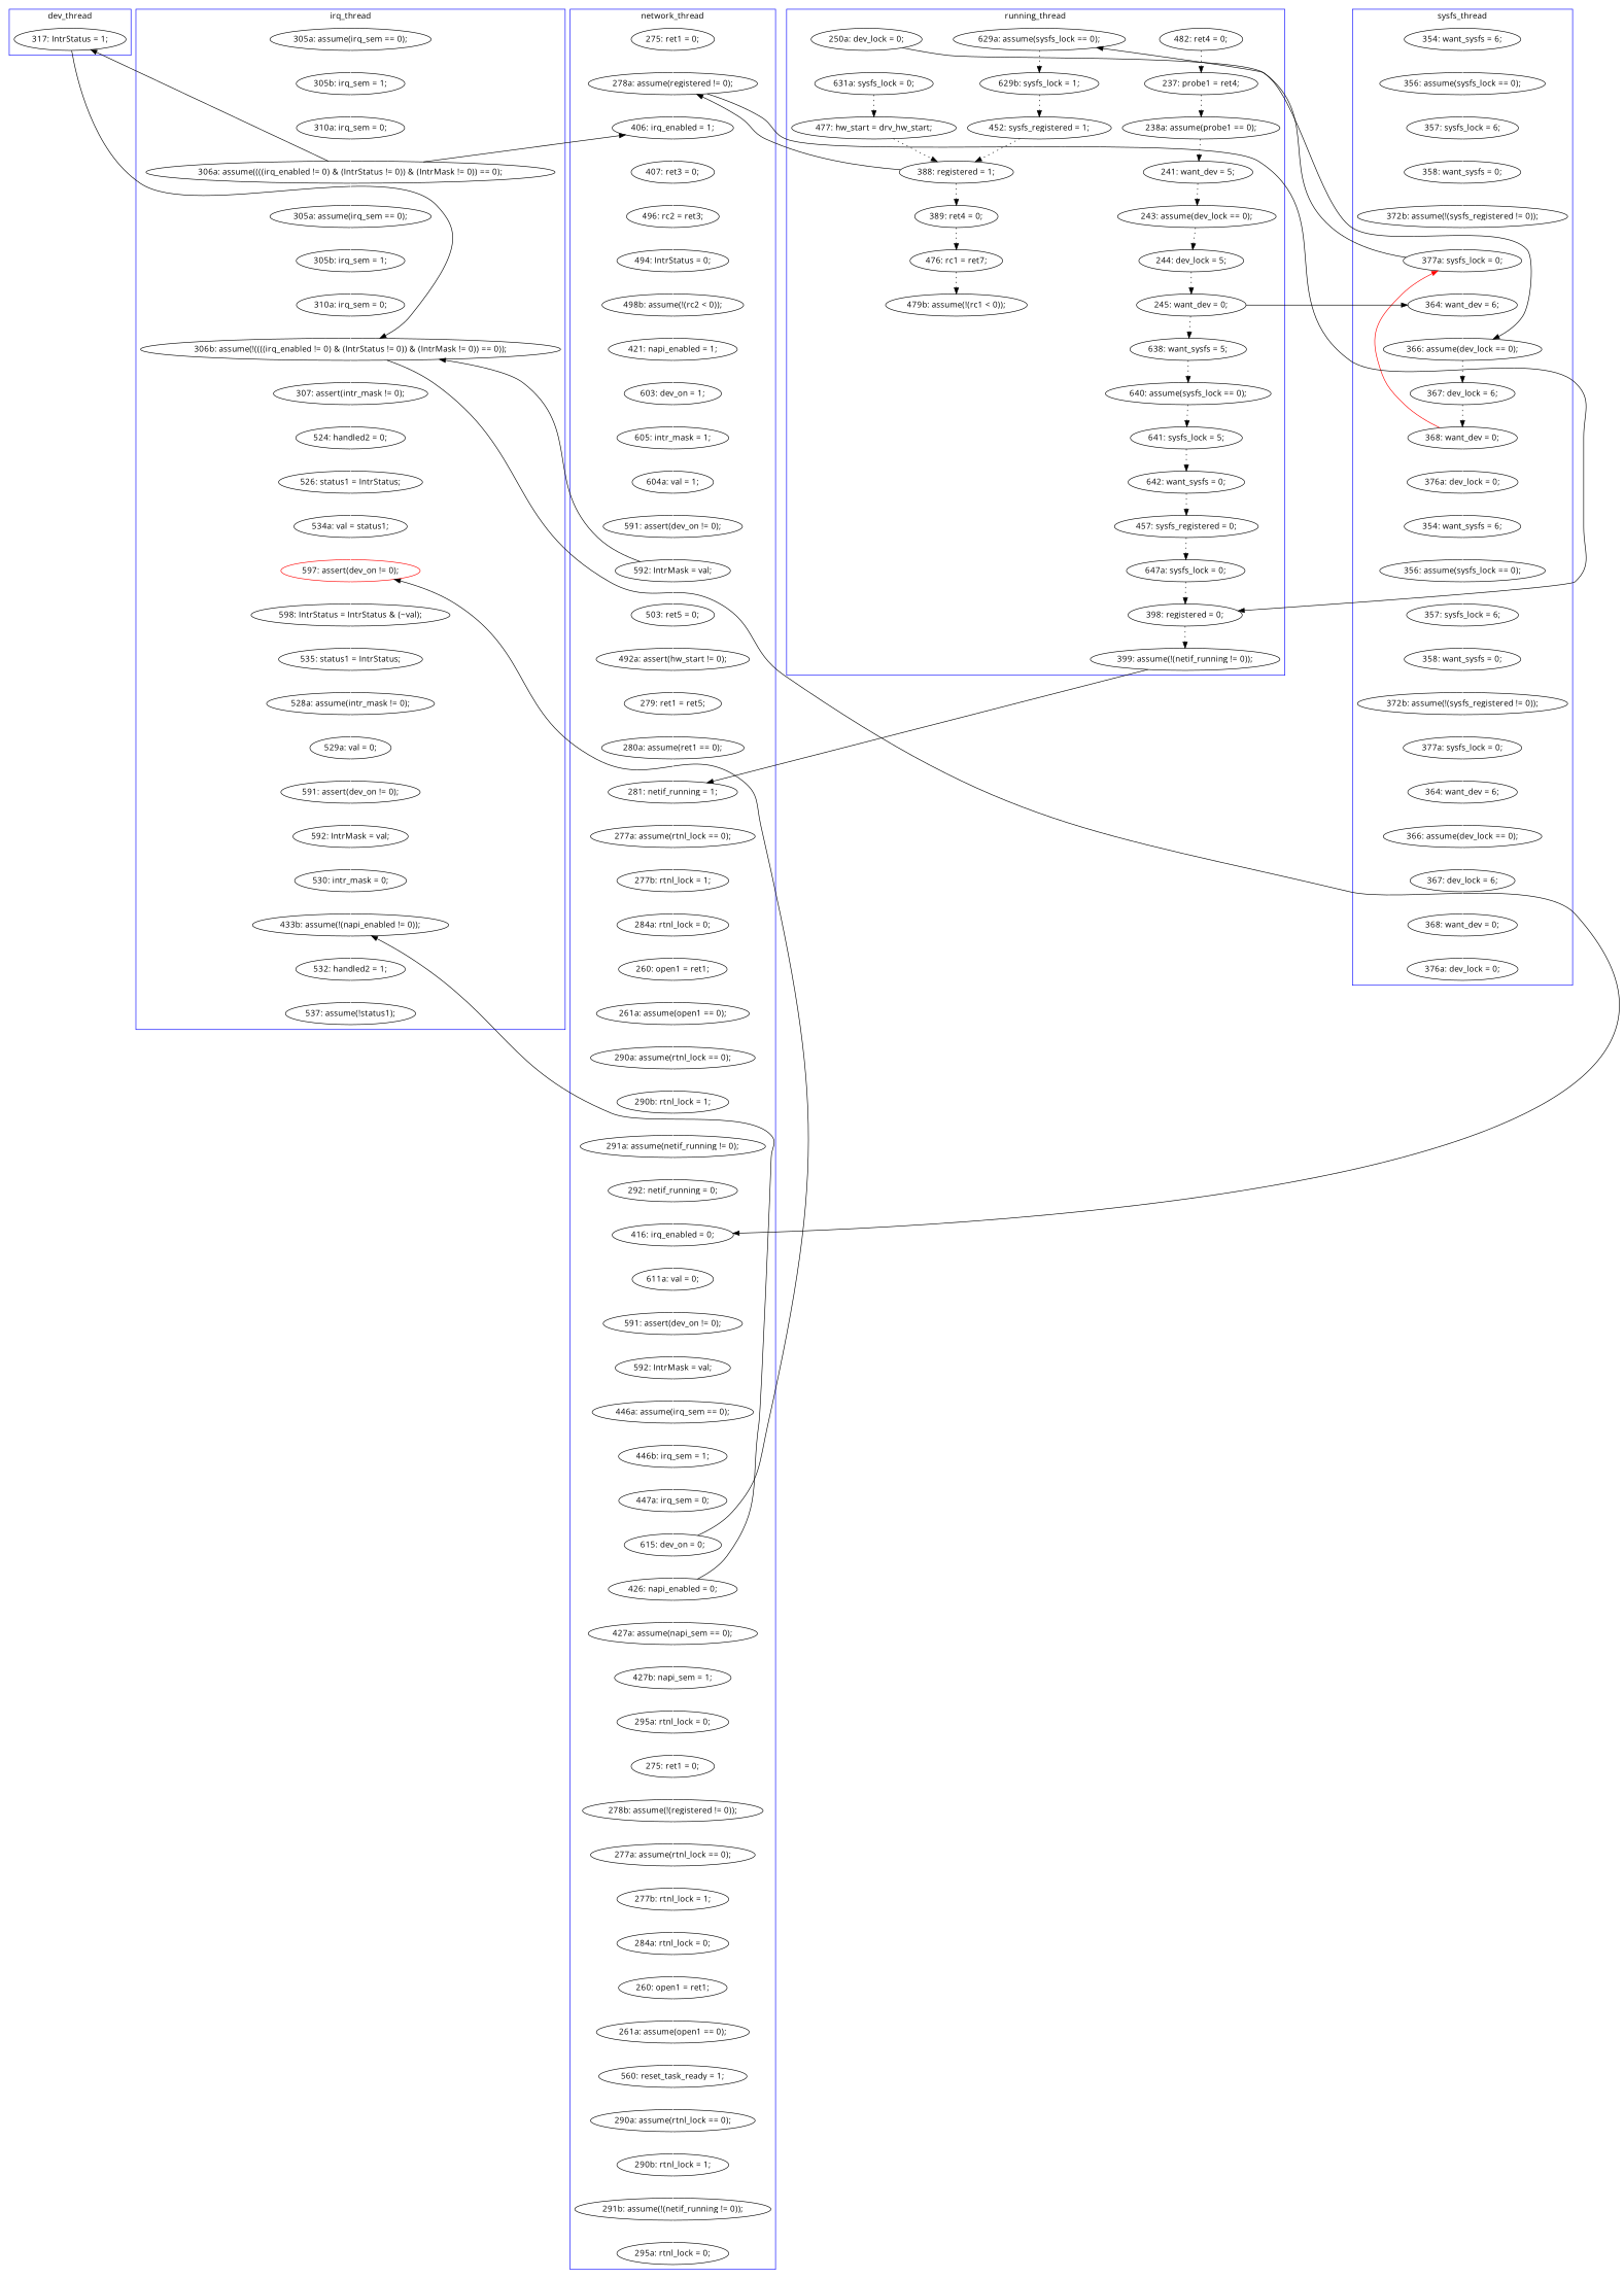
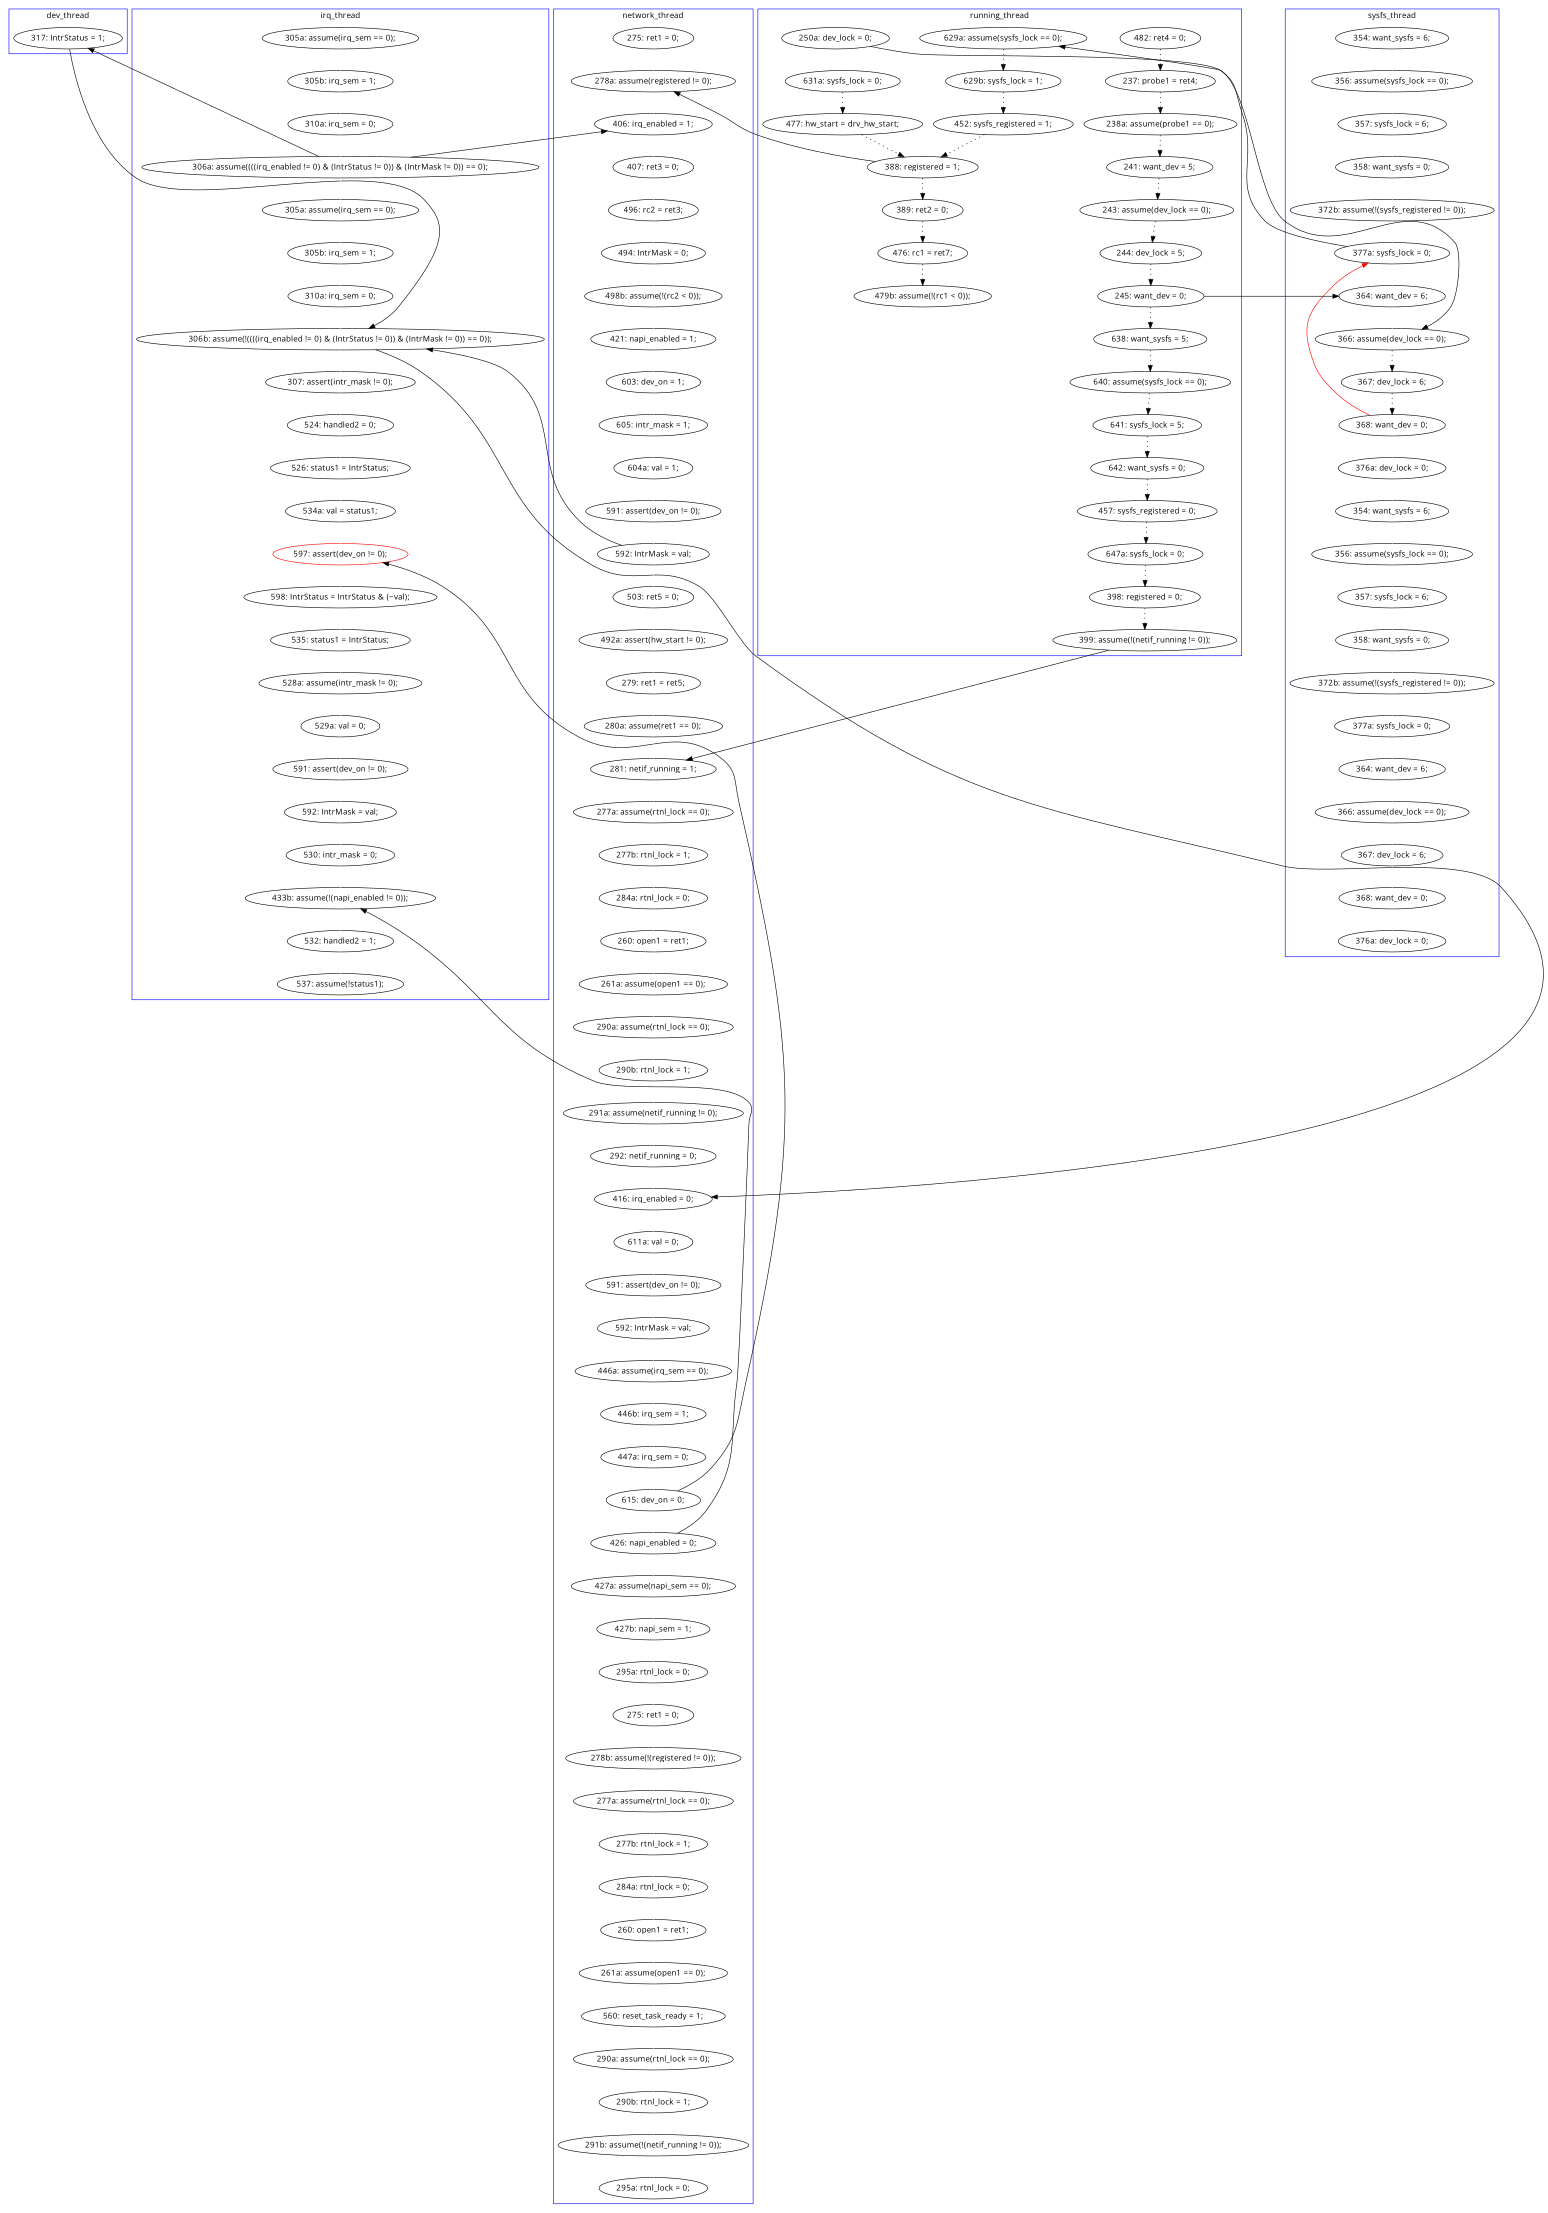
  digraph {
    fontname="Open Sans"
    node [fontname="Open Sans"]
    edge [color=white fontname="Open Sans" style=solid]
    n1 [label="317: IntrStatus = 1;"]
    n2 [color=red label="597: assert(dev_on != 0);"]
    n3 [label="524: handled2 = 0;"]
    n4 [label="526: status1 = IntrStatus;"]
    n5 [label="310a: irq_sem = 0;"]
    n6 [label="306a: assume((((irq_enabled != 0) & (IntrStatus != 0)) & (IntrMask != 0)) == 0);"]
    n7 [label="305a: assume(irq_sem == 0);"]
    n8 [label="305b: irq_sem = 1;"]
    n9 [label="532: handled2 = 1;"]
    n10 [label="537: assume(!status1);"]
    n11 [label="535: status1 = IntrStatus;"]
    n12 [label="528a: assume(intr_mask != 0);"]
    n13 [label="307: assert(intr_mask != 0);"]
    n14 [label="591: assert(dev_on != 0);"]
    n15 [label="592: IntrMask = val;"]
    n16 [label="598: IntrStatus = IntrStatus & (~val);"]
    n17 [label="306b: assume(!((((irq_enabled != 0) & (IntrStatus != 0)) & (IntrMask != 0)) == 0));"]
    n18 [label="534a: val = status1;"]
    n19 [label="305a: assume(irq_sem == 0);"]
    n20 [label="530: intr_mask = 0;"]
    n21 [label="433b: assume(!(napi_enabled != 0));"]
    n22 [label="305b: irq_sem = 1;"]
    n23 [label="310a: irq_sem = 0;"]
    n24 [label="529a: val = 0;"]
    n25 [label="368: want_dev = 0;"]
    n26 [label="377a: sysfs_lock = 0;"]
    n27 [label="364: want_dev = 6;"]
    n28 [label="376a: dev_lock = 0;"]
    n29 [label="368: want_dev = 0;"]
    n30 [label="376a: dev_lock = 0;"]
    n31 [label="372b: assume(!(sysfs_registered != 0));"]
    n32 [label="377a: sysfs_lock = 0;"]
    n33 [label="354: want_sysfs = 6;"]
    n34 [label="356: assume(sysfs_lock == 0);"]
    n35 [label="364: want_dev = 6;"]
    n36 [label="367: dev_lock = 6;"]
    n37 [label="366: assume(dev_lock == 0);"]
    n38 [label="354: want_sysfs = 6;"]
    n39 [label="356: assume(sysfs_lock == 0);"]
    n40 [label="357: sysfs_lock = 6;"]
    n41 [label="358: want_sysfs = 0;"]
    n42 [label="372b: assume(!(sysfs_registered != 0));"]
    n43 [label="357: sysfs_lock = 6;"]
    n44 [label="367: dev_lock = 6;"]
    n45 [label="366: assume(dev_lock == 0);"]
    n46 [label="358: want_sysfs = 0;"]
    n47 [label="243: assume(dev_lock == 0);"]
    n48 [label="244: dev_lock = 5;"]
    n49 [label="245: want_dev = 0;"]
-   n50 [label="389: ret4 = 0;"]
+   n50 [label="389: ret2 = 0;"]
    n51 [label="476: rc1 = ret7;"]
    n52 [label="398: registered = 0;"]
    n53 [label="482: ret4 = 0;"]
    n54 [label="237: probe1 = ret4;"]
    n55 [label="629a: assume(sysfs_lock == 0);"]
    n56 [label="638: want_sysfs = 5;"]
    n57 [label="631a: sysfs_lock = 0;"]
    n58 [label="477: hw_start = drv_hw_start;"]
    n59 [label="640: assume(sysfs_lock == 0);"]
    n60 [label="479b: assume(!(rc1 < 0));"]
    n61 [label="399: assume(!(netif_running != 0));"]
    n62 [label="250a: dev_lock = 0;"]
    n63 [label="388: registered = 1;"]
    n64 [label="238a: assume(probe1 == 0);"]
    n65 [label="241: want_dev = 5;"]
    n66 [label="452: sysfs_registered = 1;"]
    n67 [label="641: sysfs_lock = 5;"]
    n68 [label="457: sysfs_registered = 0;"]
    n69 [label="647a: sysfs_lock = 0;"]
    n70 [label="642: want_sysfs = 0;"]
    n71 [label="629b: sysfs_lock = 1;"]
    n72 [label="603: dev_on = 1;"]
    n73 [label="605: intr_mask = 1;"]
    n74 [label="275: ret1 = 0;"]
    n75 [label="278b: assume(!(registered != 0));"]
    n76 [label="416: irq_enabled = 0;"]
    n77 [label="611a: val = 0;"]
    n78 [label="615: dev_on = 0;"]
    n79 [label="290b: rtnl_lock = 1;"]
    n80 [label="291b: assume(!(netif_running != 0));"]
    n81 [label="446b: irq_sem = 1;"]
    n82 [label="447a: irq_sem = 0;"]
    n83 [label="261a: assume(open1 == 0);"]
    n84 [label="290a: assume(rtnl_lock == 0);"]
    n85 [label="278a: assume(registered != 0);"]
    n86 [label="406: irq_enabled = 1;"]
    n87 [label="277a: assume(rtnl_lock == 0);"]
    n88 [label="290b: rtnl_lock = 1;"]
    n89 [label="291a: assume(netif_running != 0);"]
    n90 [label="260: open1 = ret1;"]
    n91 [label="261a: assume(open1 == 0);"]
    n92 [label="592: IntrMask = val;"]
    n93 [label="446a: assume(irq_sem == 0);"]
-   n94 [label="494: IntrStatus = 0;"]
+   n94 [label="494: IntrMask = 0;"]
    n95 [label="498b: assume(!(rc2 < 0));"]
    n96 [label="427b: napi_sem = 1;"]
    n97 [label="295a: rtnl_lock = 0;"]
    n98 [label="503: ret5 = 0;"]
    n99 [label="492a: assert(hw_start != 0);"]
    n100 [label="275: ret1 = 0;"]
    n101 [label="421: napi_enabled = 1;"]
    n102 [label="290a: assume(rtnl_lock == 0);"]
    n103 [label="277a: assume(rtnl_lock == 0);"]
    n104 [label="277b: rtnl_lock = 1;"]
    n105 [label="260: open1 = ret1;"]
    n106 [label="277b: rtnl_lock = 1;"]
    n107 [label="284a: rtnl_lock = 0;"]
    n108 [label="427a: assume(napi_sem == 0);"]
    n109 [label="591: assert(dev_on != 0);"]
    n110 [label="295a: rtnl_lock = 0;"]
    n111 [label="281: netif_running = 1;"]
    n112 [label="407: ret3 = 0;"]
    n113 [label="496: rc2 = ret3;"]
    n114 [label="284a: rtnl_lock = 0;"]
    n115 [label="292: netif_running = 0;"]
    n116 [label="604a: val = 1;"]
    n117 [label="592: IntrMask = val;"]
    n118 [label="280a: assume(ret1 == 0);"]
    n119 [label="560: reset_task_ready = 1;"]
    n120 [label="426: napi_enabled = 0;"]
    n121 [label="591: assert(dev_on != 0);"]
    n122 [label="279: ret1 = ret5;"]
    subgraph cluster_1 {
      color=blue
      label=dev_thread
      n1
    }
    subgraph cluster_2 {
      color=blue
      label=irq_thread
      n2
      n3
      n4
      n5
      n6
      n7
      n8
      n9
      n10
      n11
      n12
      n13
      n14
      n15
      n16
      n17
      n18
      n19
      n20
      n21
      n22
      n23
      n24
    }
    subgraph cluster_3 {
      color=blue
      label=sysfs_thread
      n25
      n26
      n27
      n28
      n29
      n30
      n31
      n32
      n33
      n34
      n35
      n36
      n37
      n38
      n39
      n40
      n41
      n42
      n43
      n44
      n45
      n46
    }
    subgraph cluster_4 {
      color=blue
      label=running_thread
      n47
      n48
      n49
      n50
      n51
      n52
      n53
      n54
      n55
      n56
      n57
      n58
      n59
      n60
      n61
      n62
      n63
      n64
      n65
      n66
      n67
      n68
      n69
      n70
      n71
    }
    subgraph cluster_5 {
      color=blue
      label=network_thread
      n72
      n73
      n74
      n75
      n76
      n77
      n78
      n79
      n80
      n81
      n82
      n83
      n84
      n85
      n86
      n87
      n88
      n89
      n90
      n91
      n92
      n93
      n94
      n95
      n96
      n97
      n98
      n99
      n100
      n101
      n102
      n103
      n104
      n105
      n106
      n107
      n108
      n109
      n110
      n111
      n112
      n113
      n114
      n115
      n116
      n117
      n118
      n119
      n120
      n121
      n122
    }
    n1 -> n17 [color=black constraint=false]
    n2 -> n16
    n3 -> n4
    n4 -> n18
    n5 -> n6
    n6 -> n1 [color=black constraint=false]
    n6 -> n19
    n6 -> n86 [color=black constraint=false]
    n7 -> n8
    n8 -> n5
    n9 -> n10
    n11 -> n12
    n12 -> n24
    n13 -> n3
    n14 -> n15
    n15 -> n20
    n16 -> n11
    n17 -> n13
    n17 -> n76 [color=black constraint=false]
    n18 -> n2
    n19 -> n22
    n20 -> n21
    n21 -> n9
    n22 -> n23
    n23 -> n17
    n24 -> n14
    n25 -> n26 [color=red constraint=false]
    n25 -> n28
    n26 -> n27
    n26 -> n55 [color=black constraint=false]
    n27 -> n37
    n28 -> n33
    n29 -> n30
    n31 -> n32
    n32 -> n35
    n33 -> n34
    n34 -> n43
    n35 -> n45
    n36 -> n29
    n37 -> n44 [color=black style=dotted]
    n38 -> n39
    n39 -> n40
    n40 -> n41
    n41 -> n42
    n42 -> n26
    n43 -> n46
    n44 -> n25 [color=black style=dotted]
    n45 -> n36
    n46 -> n31
    n47 -> n48 [color=black style=dotted]
    n48 -> n49 [color=black style=dotted]
    n49 -> n27 [color=black constraint=false]
    n49 -> n56 [color=black style=dotted]
    n50 -> n51 [color=black style=dotted]
    n51 -> n60 [color=black style=dotted]
    n52 -> n61 [color=black style=dotted]
    n53 -> n54 [color=black style=dotted]
    n54 -> n64 [color=black style=dotted]
    n55 -> n71 [color=black style=dotted]
    n56 -> n59 [color=black style=dotted]
    n57 -> n58 [color=black style=dotted]
    n58 -> n63 [color=black style=dotted]
    n59 -> n67 [color=black style=dotted]
    n61 -> n111 [color=black constraint=false]
    n62 -> n37 [color=black constraint=false]
    n63 -> n50 [color=black style=dotted]
    n63 -> n85 [color=black constraint=false]
    n64 -> n65 [color=black style=dotted]
    n65 -> n47 [color=black style=dotted]
    n66 -> n63 [color=black style=dotted]
    n67 -> n70 [color=black style=dotted]
    n68 -> n69 [color=black style=dotted]
    n69 -> n52 [color=black style=dotted]
    n70 -> n68 [color=black style=dotted]
    n71 -> n66 [color=black style=dotted]
    n72 -> n73
    n73 -> n116
    n74 -> n75
    n75 -> n87
    n76 -> n77
    n77 -> n109
    n78 -> n2 [color=black constraint=false]
    n78 -> n120
    n79 -> n80
    n80 -> n110
    n81 -> n82
    n82 -> n78
    n83 -> n84
    n84 -> n88
-   n85 -> n52 [color=black constraint=false]
    n85 -> n86
    n86 -> n112
    n87 -> n106
    n88 -> n89
    n89 -> n115
    n90 -> n91
    n91 -> n119
    n92 -> n93
    n93 -> n81
    n94 -> n95
    n95 -> n101
    n96 -> n97
    n97 -> n74
    n98 -> n99
    n99 -> n122
    n100 -> n85
    n101 -> n72
    n102 -> n79
    n103 -> n104
    n104 -> n114
    n105 -> n83
    n106 -> n107
    n107 -> n90
    n108 -> n96
    n109 -> n92
    n111 -> n103
    n112 -> n113
    n113 -> n94
    n114 -> n105
    n115 -> n76
    n116 -> n121
    n117 -> n17 [color=black constraint=false]
    n117 -> n98
    n118 -> n111
    n119 -> n102
    n120 -> n21 [color=black constraint=false]
    n120 -> n108
    n121 -> n117
    n122 -> n118
  }
